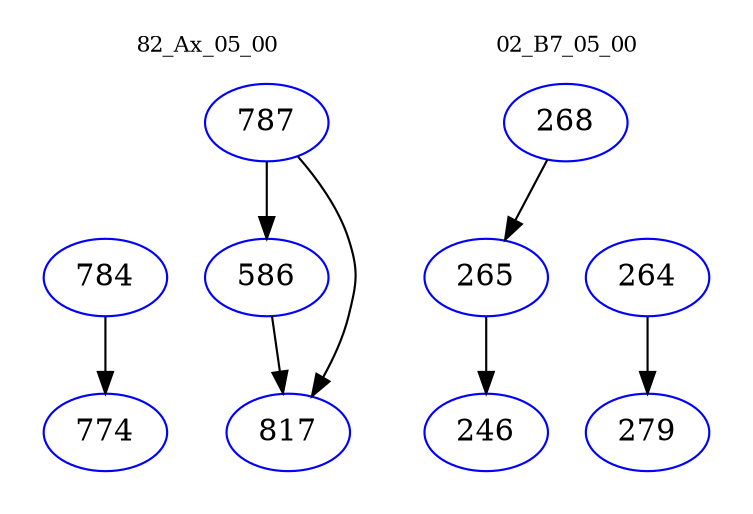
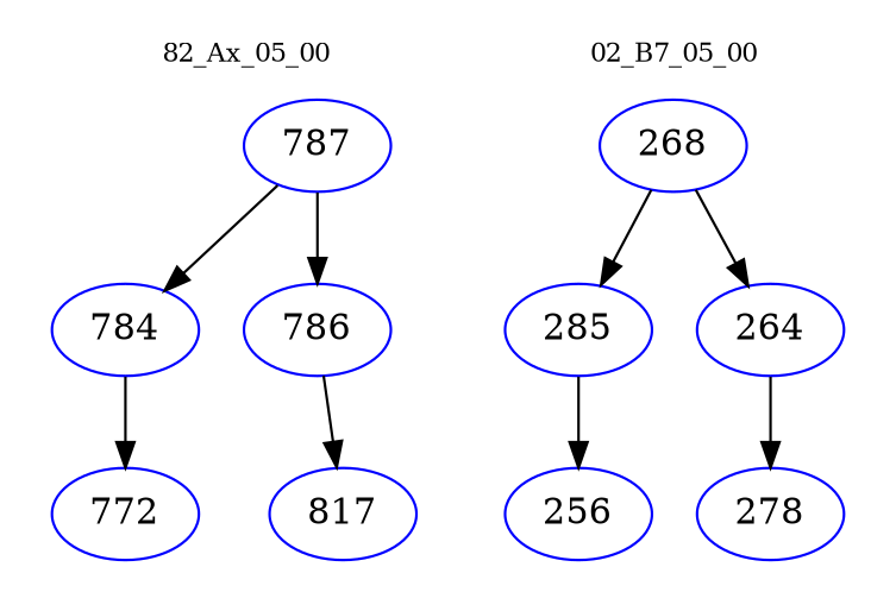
  digraph {
    node [color=blue]
    edge [color=black]
    n1 [label=787]
    n2 [label=784]
-   n3 [label=586]
-   n4 [label=774]
+   n3 [label=786]
+   n4 [label=772]
    n5 [label=817]
    n6 [label=268]
-   n7 [label=265]
+   n7 [label=285]
    n8 [label=264]
-   n9 [label=246]
-   n10 [label=279]
+   n9 [label=256]
+   n10 [label=278]
    subgraph cluster_1 {
      color=white
      fontsize=10
      label="82_Ax_05_00"
      n1
      n2
      n3
      n4
      n5
    }
    subgraph cluster_2 {
      color=white
      fontsize=10
      label="02_B7_05_00"
      n6
      n7
      n8
      n9
      n10
    }
-   n1 -> n5
+   n1 -> n2
    n1 -> n3
    n2 -> n4
    n3 -> n5
    n6 -> n7
+   n6 -> n8
    n7 -> n9
    n8 -> n10
  }
